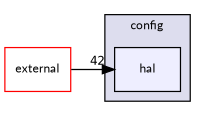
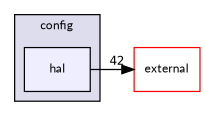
  digraph {
    compound=true
    rankdir=LR
    fontname=Lato
    node [fontname=Lato fontsize=10 shape=box style=filled]
    n1 [fillcolor="#eeeeff" label=hal pencolor=black]
    n2 [color=red fillcolor=white label=external]
    subgraph cluster_1 {
      bgcolor="#ddddee"
      fontsize=10
      label=config
      pencolor=black
      n1
    }
-   n2 -> n1 [headlabel=42 labeldistance=1.5 labelfontname=Helvetica labelfontsize=10 fontname=Lato]
+   n1 -> n2 [headlabel=42 labeldistance=1.5 labelfontname=Helvetica labelfontsize=10 fontname=Lato]
  }
